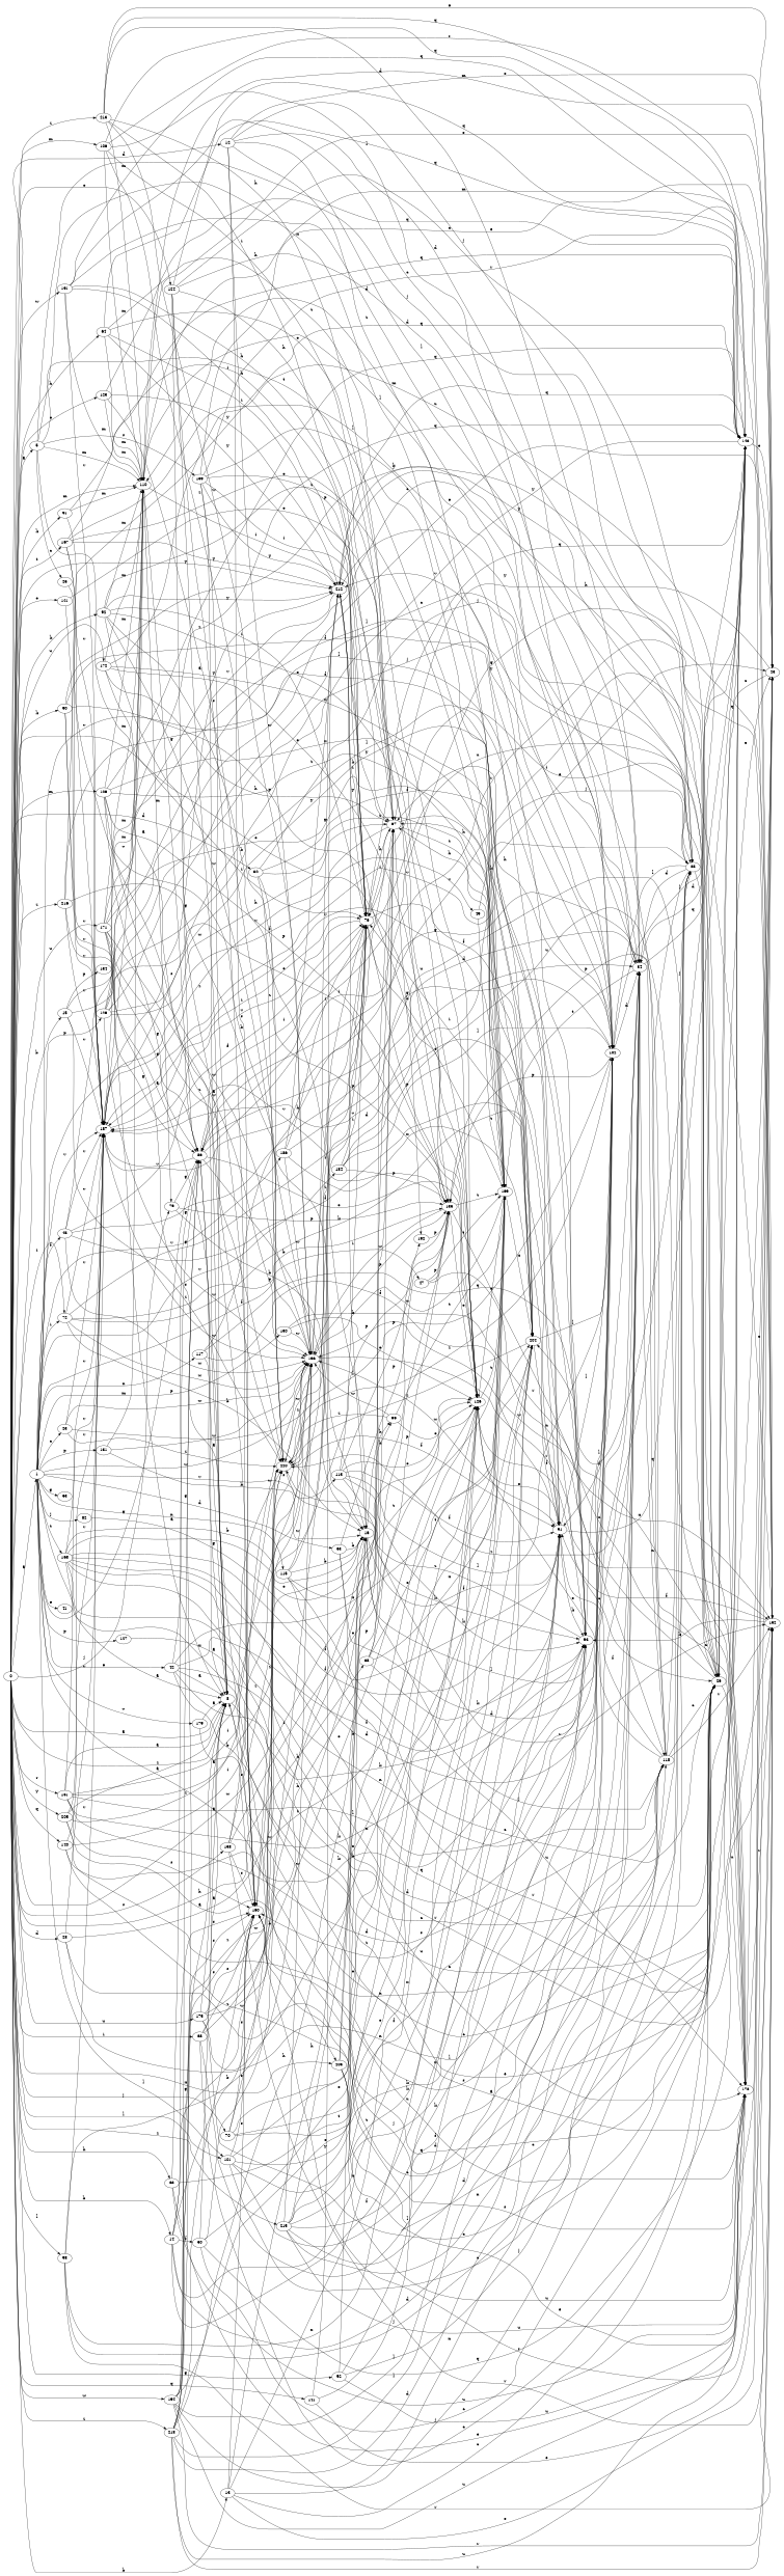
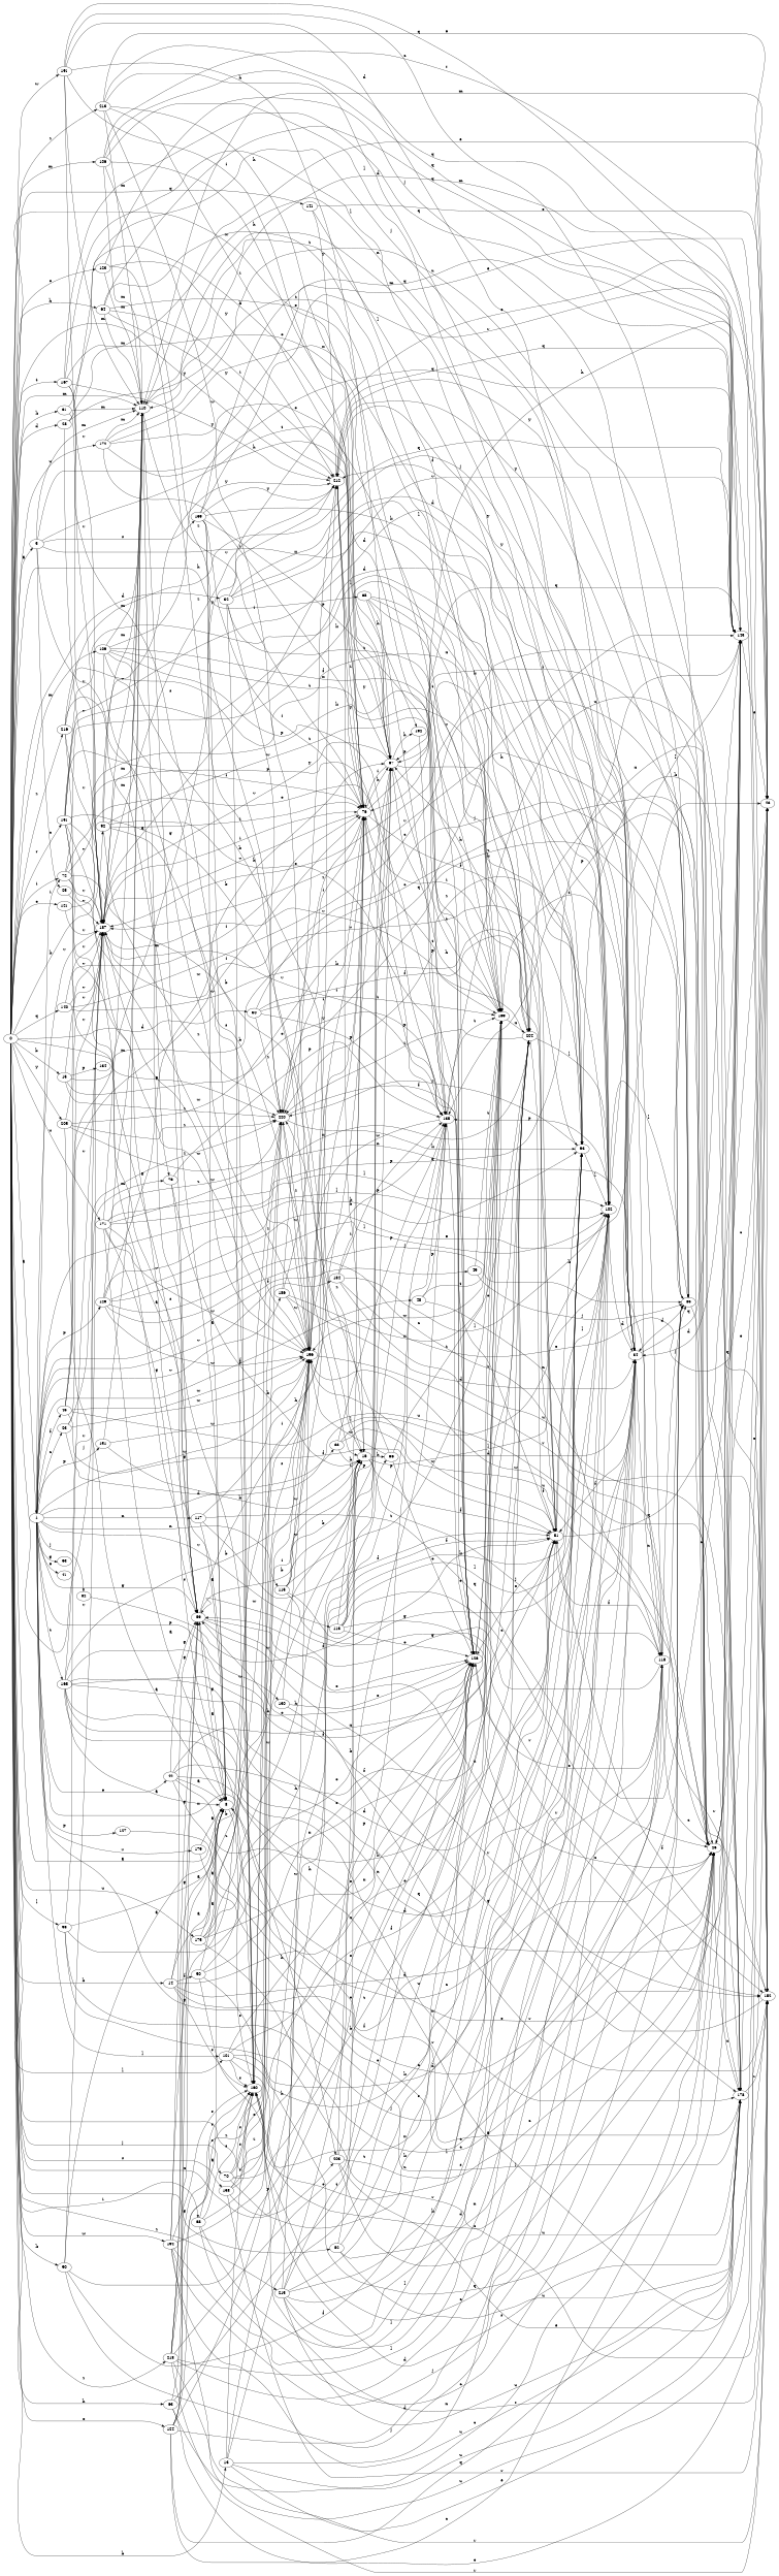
  strict digraph {
    rankdir=LR
    0
    1
    5
    8
    13
    14
    15
    28
    30
-   32 [label=12]
+   32
    52
    63
    64
    65
    68
    72
    n17 [label=70]
    79
    90
    91
    92
    98
    101
    106
    109
    110
    121
    123
    124
    126
    140
    141
    151
    158
    167
    171
    172
    175
    191
    192
    194
    203
    205
    212
    213
    215
    216
    218
    220
    23
    33
    41
    42
    45
-   48 [label=47]
+   48
    49
    53
    59
    82
    102
    115
    117
    127
    129
    130
    131
    168
    178
    179
    n70 [label=113]
    184
    186
    187
    196
    25
    143
    159
    169
    204
    43
    160
    26
    66
    118
    16
    34
    50
    51
    134
    85
    135
    76
    93
    67
    152
    0 -> 1 [label=a]
    0 -> 5 [label=a]
    0 -> 8 [label=a]
    0 -> 13 [label=b]
    0 -> 14 [label=b]
    0 -> 15 [label=b]
    0 -> 28 [label=d]
    0 -> 30 [label=d]
    0 -> 32 [label=d]
    0 -> 52 [label=g]
    0 -> 63 [label=h]
    0 -> 64 [label=h]
    0 -> 65 [label=h]
    0 -> 68 [label=i]
    0 -> 72 [label=i]
    0 -> n17 [label=j]
    0 -> 79 [label=j]
    0 -> 90 [label=k]
    0 -> 91 [label=k]
    0 -> 92 [label=k]
    0 -> 98 [label=l]
    0 -> 101 [label=l]
    0 -> 106 [label=m]
    0 -> 109 [label=m]
    0 -> 110 [label=m]
    0 -> 121 [label=o]
    0 -> 123 [label=o]
    0 -> 124 [label=o]
    0 -> 126 [label=o]
    0 -> 140 [label=q]
    0 -> 141 [label=q]
    0 -> 151 [label=r]
    0 -> 158 [label=s]
    0 -> 167 [label=t]
    0 -> 171 [label=u]
    0 -> 172 [label=u]
    0 -> 175 [label=u]
    0 -> 191 [label=w]
    0 -> 192 [label=w]
    0 -> 194 [label=w]
    0 -> 203 [label=x]
    0 -> 205 [label=y]
    0 -> 212 [label=y]
    0 -> 213 [label=z]
    0 -> 215 [label=z]
    0 -> 216 [label=z]
    0 -> 218 [label=z]
    0 -> 220 [label=z]
    1 -> 72 [label=i]
    1 -> 101 [label=l]
    1 -> 203 [label=x]
    1 -> 23 [label=c]
    1 -> 33 [label=d]
    1 -> 41 [label=e]
    1 -> 42 [label=e]
    1 -> 45 [label=f]
    1 -> 48 [label=f]
    1 -> 49 [label=f]
    1 -> 53 [label=g]
    1 -> 59 [label=g]
    1 -> 82 [label=j]
    1 -> 102 [label=l]
    1 -> 115 [label=n]
    1 -> 117 [label=n]
    1 -> 127 [label=p]
    1 -> 129 [label=p]
    1 -> 130 [label=p]
    1 -> 131 [label=p]
    1 -> 168 [label=t]
    1 -> 178 [label=u]
    1 -> 179 [label=v]
    1 -> n70 [label=v]
    1 -> 184 [label=v]
    1 -> 186 [label=v]
    1 -> 187 [label=v]
    1 -> 196 [label=w]
    5 -> 8 [label=a]
    5 -> 110 [label=m]
    5 -> 25 [label=c]
    5 -> 143 [label=q]
    5 -> 159 [label=s]
    5 -> 169 [label=t]
    5 -> 204 [label=x]
    8 -> 59 [label=g]
    8 -> 43 [label=e]
    8 -> 160 [label=s]
    13 -> 169 [label=t]
    13 -> 43 [label=e]
    13 -> 160 [label=s]
    13 -> 26 [label=c]
    13 -> 66 [label=h]
    13 -> 118 [label=n]
    14 -> 196 [label=w]
    14 -> 204 [label=x]
    14 -> 160 [label=s]
    14 -> 16 [label=b]
    14 -> 34 [label=d]
    14 -> 50 [label=f]
    14 -> 51 [label=f]
    15 -> 126 [label=o]
    15 -> 220 [label=z]
    15 -> 187 [label=v]
    15 -> 26 [label=c]
    15 -> 134 [label=p]
    28 -> 187 [label=v]
    28 -> 169 [label=t]
    28 -> 118 [label=n]
    28 -> 85 [label=j]
    30 -> 220 [label=z]
    30 -> 169 [label=t]
    30 -> 51 [label=f]
    30 -> 85 [label=j]
    30 -> 135 [label=p]
    32 -> 102 [label=l]
    32 -> 196 [label=w]
    32 -> 169 [label=t]
    32 -> 43 [label=e]
    32 -> 160 [label=s]
    32 -> 34 [label=d]
    32 -> 85 [label=j]
    52 -> 178 [label=u]
    52 -> 204 [label=x]
    52 -> 16 [label=b]
    52 -> 85 [label=j]
    63 -> 59 [label=g]
    63 -> 178 [label=u]
    63 -> 169 [label=t]
    63 -> 43 [label=e]
    64 -> 110 [label=m]
    64 -> 126 [label=o]
    64 -> 212 [label=y]
    64 -> 143 [label=q]
    64 -> 169 [label=t]
    64 -> 76 [label=i]
    65 -> 169 [label=t]
    65 -> 204 [label=x]
    65 -> 135 [label=p]
    65 -> 93 [label=k]
    65 -> 67 [label=h]
    68 -> 8 [label=a]
    68 -> 102 [label=l]
    68 -> 160 [label=s]
    68 -> 26 [label=c]
    68 -> 76 [label=i]
    72 -> 187 [label=v]
    72 -> 196 [label=w]
    72 -> 16 [label=b]
    72 -> 34 [label=d]
    72 -> 135 [label=p]
    72 -> 93 [label=k]
    n17 -> 126 [label=o]
    n17 -> 196 [label=w]
    n17 -> 169 [label=t]
    n17 -> 160 [label=s]
    n17 -> 93 [label=k]
    79 -> 59 [label=g]
    79 -> 16 [label=b]
    79 -> 135 [label=p]
    90 -> 8 [label=a]
    90 -> 187 [label=v]
    90 -> 51 [label=f]
    90 -> 85 [label=j]
    90 -> 135 [label=p]
    91 -> 110 [label=m]
    91 -> 187 [label=v]
    91 -> 67 [label=h]
    92 -> 110 [label=m]
    92 -> 126 [label=o]
    92 -> 212 [label=y]
    92 -> 220 [label=z]
    92 -> 169 [label=t]
    92 -> 16 [label=b]
    92 -> 76 [label=i]
    98 -> 187 [label=v]
    98 -> 204 [label=x]
    98 -> 16 [label=b]
    98 -> 85 [label=j]
    98 -> 152 [label=r]
    101 -> 126 [label=o]
    101 -> 160 [label=s]
    101 -> 26 [label=c]
    101 -> 34 [label=d]
    101 -> 51 [label=f]
    101 -> 93 [label=k]
    106 -> 110 [label=m]
    106 -> 220 [label=z]
    106 -> 102 [label=l]
    106 -> 143 [label=q]
    106 -> 67 [label=h]
    106 -> 152 [label=r]
    109 -> 110 [label=m]
    109 -> 59 [label=g]
    109 -> 196 [label=w]
    109 -> 143 [label=q]
    109 -> 169 [label=t]
    109 -> 204 [label=x]
    109 -> 16 [label=b]
    109 -> 135 [label=p]
    110 -> 79 [label=m]
    110 -> 59 [label=g]
    110 -> 102 [label=l]
    110 -> 187 [label=v]
    110 -> 43 [label=e]
    110 -> 76 [label=i]
    121 -> 126 [label=o]
    121 -> 187 [label=v]
    123 -> 110 [label=m]
    123 -> 212 [label=y]
    123 -> 220 [label=z]
    123 -> 85 [label=j]
    124 -> 8 [label=a]
    124 -> 59 [label=g]
    124 -> 143 [label=q]
    124 -> 160 [label=s]
    124 -> 26 [label=c]
    124 -> 34 [label=d]
    124 -> 67 [label=h]
    126 -> 169 [label=t]
    126 -> 26 [label=c]
    140 -> 187 [label=v]
    140 -> 26 [label=c]
    140 -> 76 [label=i]
    140 -> 93 [label=k]
    141 -> 212 [label=y]
    141 -> 43 [label=e]
    141 -> 51 [label=f]
    151 -> 8 [label=a]
    151 -> 102 [label=l]
    151 -> 187 [label=v]
-   92 -> 196 [label=w]
+   151 -> 196 [label=w]
    151 -> 160 [label=s]
    151 -> 16 [label=b]
    151 -> 34 [label=d]
    151 -> 76 [label=i]
    151 -> 93 [label=k]
    158 -> 126 [label=o]
    158 -> 220 [label=z]
    158 -> 196 [label=w]
    158 -> 160 [label=s]
    158 -> 152 [label=r]
    167 -> 126 [label=o]
    167 -> 212 [label=y]
    167 -> 102 [label=l]
    167 -> 187 [label=v]
    167 -> 143 [label=q]
    167 -> 160 [label=s]
    171 -> 8 [label=a]
    171 -> 110 [label=m]
    171 -> 220 [label=z]
    171 -> 59 [label=g]
    171 -> 102 [label=l]
    171 -> 196 [label=w]
    171 -> 143 [label=q]
    171 -> 204 [label=x]
    171 -> 160 [label=s]
    172 -> 110 [label=m]
    172 -> 126 [label=o]
    172 -> 178 [label=u]
    172 -> 204 [label=x]
    172 -> 76 [label=i]
    172 -> 67 [label=h]
    175 -> 8 [label=a]
    175 -> 126 [label=o]
    175 -> 196 [label=w]
    175 -> 204 [label=x]
    175 -> 26 [label=c]
    175 -> 67 [label=h]
    191 -> 110 [label=m]
    191 -> 187 [label=v]
    191 -> 143 [label=q]
    191 -> 26 [label=c]
    191 -> 34 [label=d]
    191 -> 76 [label=i]
    191 -> 67 [label=h]
    192 -> 135 [label=p]
    194 -> 220 [label=z]
    194 -> 59 [label=g]
    194 -> 102 [label=l]
    194 -> 178 [label=u]
    194 -> 160 [label=s]
    194 -> 85 [label=j]
    194 -> 67 [label=h]
    194 -> 152 [label=r]
    203 -> 126 [label=o]
    203 -> 178 [label=u]
    203 -> 43 [label=e]
    203 -> 26 [label=c]
    203 -> 16 [label=b]
    205 -> 8 [label=a]
    205 -> 220 [label=z]
    205 -> 187 [label=v]
    205 -> 143 [label=q]
    205 -> 118 [label=n]
    212 -> 187 [label=v]
    212 -> 143 [label=q]
    212 -> 16 [label=b]
    212 -> 76 [label=i]
    213 -> 110 [label=m]
    213 -> 196 [label=w]
    213 -> 143 [label=q]
    213 -> 43 [label=e]
    213 -> 34 [label=d]
    213 -> 76 [label=i]
    213 -> 67 [label=h]
    215 -> 126 [label=o]
    215 -> 102 [label=l]
    215 -> 178 [label=u]
    215 -> 196 [label=w]
    215 -> 204 [label=x]
    215 -> 118 [label=n]
    215 -> 34 [label=d]
    215 -> 135 [label=p]
    215 -> 93 [label=k]
    216 -> 59 [label=g]
    216 -> 187 [label=v]
    216 -> 196 [label=w]
    216 -> 143 [label=q]
    216 -> 51 [label=f]
    218 -> 8 [label=a]
    218 -> 126 [label=o]
    218 -> 220 [label=z]
    218 -> 59 [label=g]
    218 -> 102 [label=l]
    218 -> 178 [label=u]
    218 -> 160 [label=s]
    218 -> 34 [label=d]
    218 -> 152 [label=r]
    220 -> 196 [label=w]
    220 -> 51 [label=f]
    220 -> 76 [label=i]
    220 -> 93 [label=k]
    23 -> 220 [label=z]
    23 -> 102 [label=l]
    23 -> 187 [label=v]
    23 -> 196 [label=w]
    33 -> 178 [label=u]
    33 -> 16 [label=b]
    33 -> 34 [label=d]
    33 -> 135 [label=p]
    42 -> 8 [label=a]
    42 -> 59 [label=g]
    42 -> 204 [label=x]
    42 -> 26 [label=c]
    42 -> 34 [label=d]
    42 -> 51 [label=f]
    42 -> 93 [label=k]
    45 -> 212 [label=y]
    45 -> 178 [label=u]
    45 -> 187 [label=v]
    45 -> 196 [label=w]
    45 -> 51 [label=f]
    45 -> 76 [label=i]
    48 -> 169 [label=t]
    48 -> 118 [label=n]
    48 -> 135 [label=p]
    49 -> 169 [label=t]
    49 -> 85 [label=j]
    59 -> 8 [label=a]
    59 -> 126 [label=o]
    59 -> 178 [label=u]
    59 -> 187 [label=v]
    59 -> 16 [label=b]
    59 -> 76 [label=i]
    59 -> 152 [label=r]
    82 -> 51 [label=f]
    102 -> 220 [label=z]
    102 -> 59 [label=g]
    102 -> 34 [label=d]
    102 -> 135 [label=p]
    102 -> 67 [label=h]
    115 -> 196 [label=w]
    115 -> 169 [label=t]
    115 -> 26 [label=c]
    115 -> 16 [label=b]
    115 -> 135 [label=p]
    115 -> 152 [label=r]
    117 -> 8 [label=a]
    117 -> 143 [label=q]
    117 -> 51 [label=f]
    117 -> 67 [label=h]
    127 -> 26 [label=c]
    129 -> 110 [label=m]
    129 -> 102 [label=l]
    129 -> 196 [label=w]
    129 -> 43 [label=e]
    129 -> 26 [label=c]
    129 -> 85 [label=j]
    129 -> 93 [label=k]
    129 -> 67 [label=h]
    130 -> 126 [label=o]
    130 -> 196 [label=w]
    130 -> 152 [label=r]
    131 -> 110 [label=m]
    131 -> 196 [label=w]
    131 -> 16 [label=b]
    168 -> 8 [label=a]
    168 -> 126 [label=o]
    168 -> 178 [label=u]
    168 -> 187 [label=v]
    168 -> 143 [label=q]
    168 -> 118 [label=n]
    168 -> 16 [label=b]
    168 -> 34 [label=d]
    168 -> 51 [label=f]
    168 -> 152 [label=r]
    178 -> 8 [label=a]
    178 -> 204 [label=x]
    178 -> 43 [label=e]
    178 -> 160 [label=s]
    178 -> 152 [label=r]
    179 -> 8 [label=a]
    179 -> 26 [label=c]
    n70 -> 126 [label=o]
    n70 -> 102 [label=l]
    n70 -> 51 [label=f]
    n70 -> 135 [label=p]
    n70 -> 76 [label=i]
    n70 -> 93 [label=k]
    n70 -> 152 [label=r]
    184 -> 102 [label=l]
    184 -> 178 [label=u]
    184 -> 43 [label=e]
    184 -> 135 [label=p]
    184 -> 76 [label=i]
    186 -> 212 [label=y]
    186 -> 196 [label=w]
    186 -> 204 [label=x]
    186 -> 34 [label=d]
    186 -> 76 [label=i]
    187 -> 110 [label=m]
    187 -> 196 [label=w]
    187 -> 76 [label=i]
    196 -> 212 [label=y]
    196 -> 220 [label=z]
    196 -> 160 [label=s]
    196 -> 135 [label=p]
    196 -> 76 [label=i]
    196 -> 152 [label=r]
    25 -> 187 [label=v]
    143 -> 102 [label=l]
    143 -> 187 [label=v]
    143 -> 43 [label=e]
    143 -> 34 [label=d]
    159 -> 8 [label=a]
    159 -> 212 [label=y]
    159 -> 43 [label=e]
    159 -> 160 [label=s]
    159 -> 135 [label=p]
    159 -> 76 [label=i]
    159 -> 93 [label=k]
    159 -> 152 [label=r]
    169 -> 126 [label=o]
    169 -> 196 [label=w]
    169 -> 204 [label=x]
    169 -> 67 [label=h]
    204 -> 220 [label=z]
    204 -> 102 [label=l]
    204 -> 187 [label=v]
    204 -> 51 [label=f]
    204 -> 76 [label=i]
    204 -> 67 [label=h]
    43 -> 110 [label=m]
    43 -> 26 [label=c]
    43 -> 67 [label=h]
    160 -> 220 [label=z]
    160 -> 152 [label=r]
    26 -> 212 [label=y]
    26 -> 178 [label=u]
    26 -> 196 [label=w]
    26 -> 143 [label=q]
    26 -> 43 [label=e]
    26 -> 135 [label=p]
    26 -> 76 [label=i]
    66 -> 126 [label=o]
    66 -> 220 [label=z]
    66 -> 196 [label=w]
    66 -> 169 [label=t]
    118 -> 126 [label=o]
    118 -> 212 [label=y]
    118 -> 59 [label=g]
    118 -> 160 [label=s]
    118 -> 26 [label=c]
    118 -> 51 [label=f]
    118 -> 85 [label=j]
    118 -> 152 [label=r]
    16 -> 102 [label=l]
    16 -> 66 [label=h]
    16 -> 118 [label=j]
    16 -> 51 [label=f]
    34 -> 110 [label=m]
    34 -> 212 [label=y]
    34 -> 143 [label=q]
    34 -> 169 [label=t]
    34 -> 118 [label=n]
    34 -> 51 [label=f]
    50 -> 8 [label=a]
    50 -> 126 [label=o]
    50 -> 143 [label=q]
    50 -> 26 [label=c]
    50 -> 67 [label=h]
    51 -> 126 [label=o]
    51 -> 102 [label=l]
    51 -> 196 [label=w]
    51 -> 143 [label=q]
    51 -> 93 [label=k]
    85 -> 212 [label=y]
    85 -> 220 [label=z]
    85 -> 102 [label=l]
    85 -> 187 [label=v]
    85 -> 26 [label=c]
    85 -> 34 [label=d]
    135 -> 126 [label=o]
    135 -> 178 [label=u]
    135 -> 187 [label=v]
    135 -> 196 [label=w]
    135 -> 169 [label=t]
    76 -> 212 [label=y]
    76 -> 220 [label=z]
    76 -> 187 [label=v]
    76 -> 143 [label=q]
    76 -> 169 [label=t]
    76 -> 51 [label=f]
    76 -> 135 [label=p]
    76 -> 67 [label=h]
    93 -> 220 [label=z]
    93 -> 102 [label=l]
    93 -> 187 [label=v]
    93 -> 160 [label=s]
    67 -> 192 [label=h]
    67 -> 212 [label=y]
    67 -> 187 [label=v]
    67 -> 169 [label=t]
    67 -> 76 [label=i]
    67 -> 93 [label=k]
    152 -> 110 [label=m]
    152 -> 59 [label=g]
    152 -> 187 [label=v]
    152 -> 51 [label=f]
    152 -> 93 [label=k]
  }
